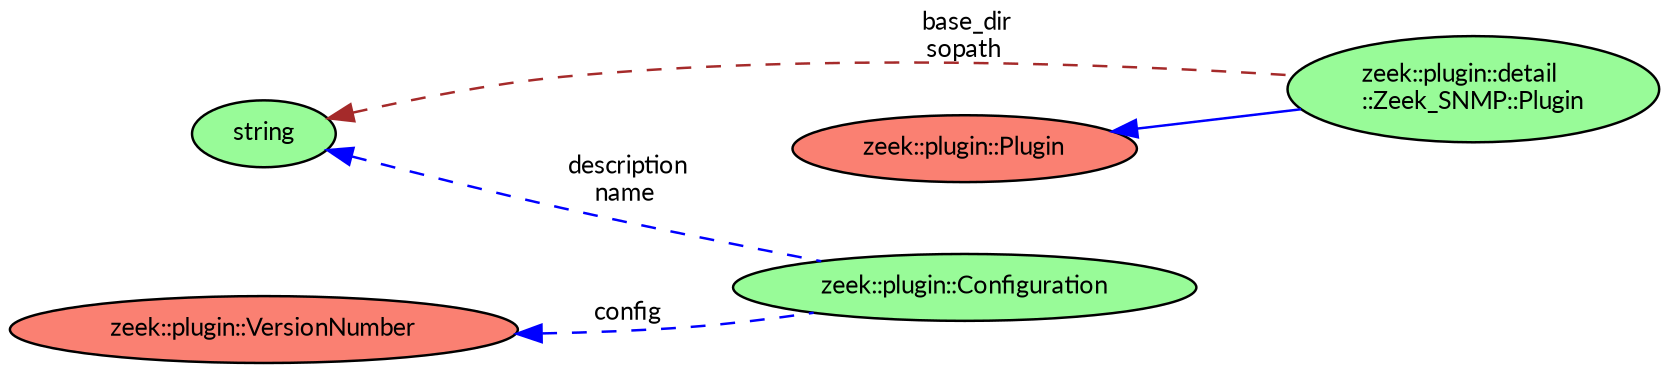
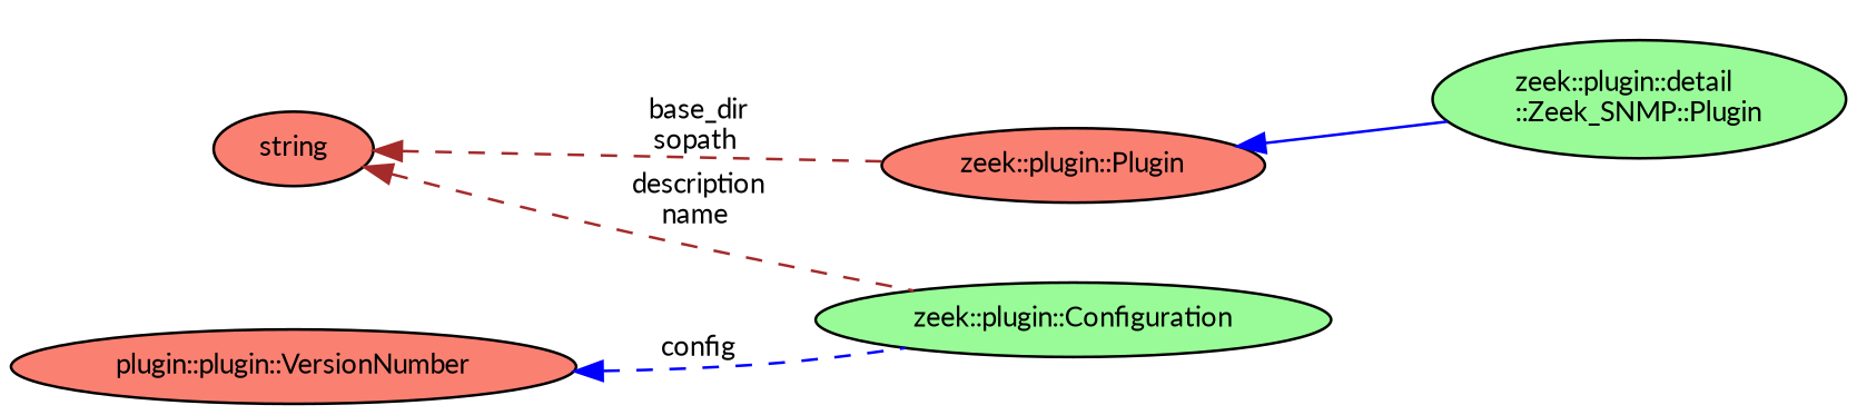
  digraph {
    fontname=Lato
    rankdir=LR
    node [color=black fillcolor=salmon fontname=Lato fontsize=10 shape=ellipse style=filled]
    edge [color=blue dir=back fontname=Lato fontsize=10 labelfontname=Helvetica labelfontsize=10 style=dashed]
    n1 [fillcolor=palegreen fontcolor=black height=0.2 label="zeek::plugin::detail\l::Zeek_SNMP::Plugin" width=0.4]
    n2 [height=0.2 label="zeek::plugin::Plugin" width=0.4]
    n3 [fillcolor=palegreen height=0.2 label="zeek::plugin::Configuration" width=0.4]
-   n4 [fillcolor=palegreen height=0.2 label=string width=0.4]
-   n5 [height=0.2 label="zeek::plugin::VersionNumber" width=0.4]
+   n4 [height=0.2 label=string width=0.4]
+   n5 [height=0.2 label="plugin::plugin::VersionNumber" width=0.4]
    n2 -> n1 [style=solid]
-   n4 -> n1 [color=brown label=" base_dir\nsopath"]
-   n4 -> n3 [label=" description\nname"]
+   n4 -> n2 [color=brown label=" base_dir\nsopath"]
+   n4 -> n3 [color=brown label=" description\nname"]
    n5 -> n3 [label=" config"]
  }
